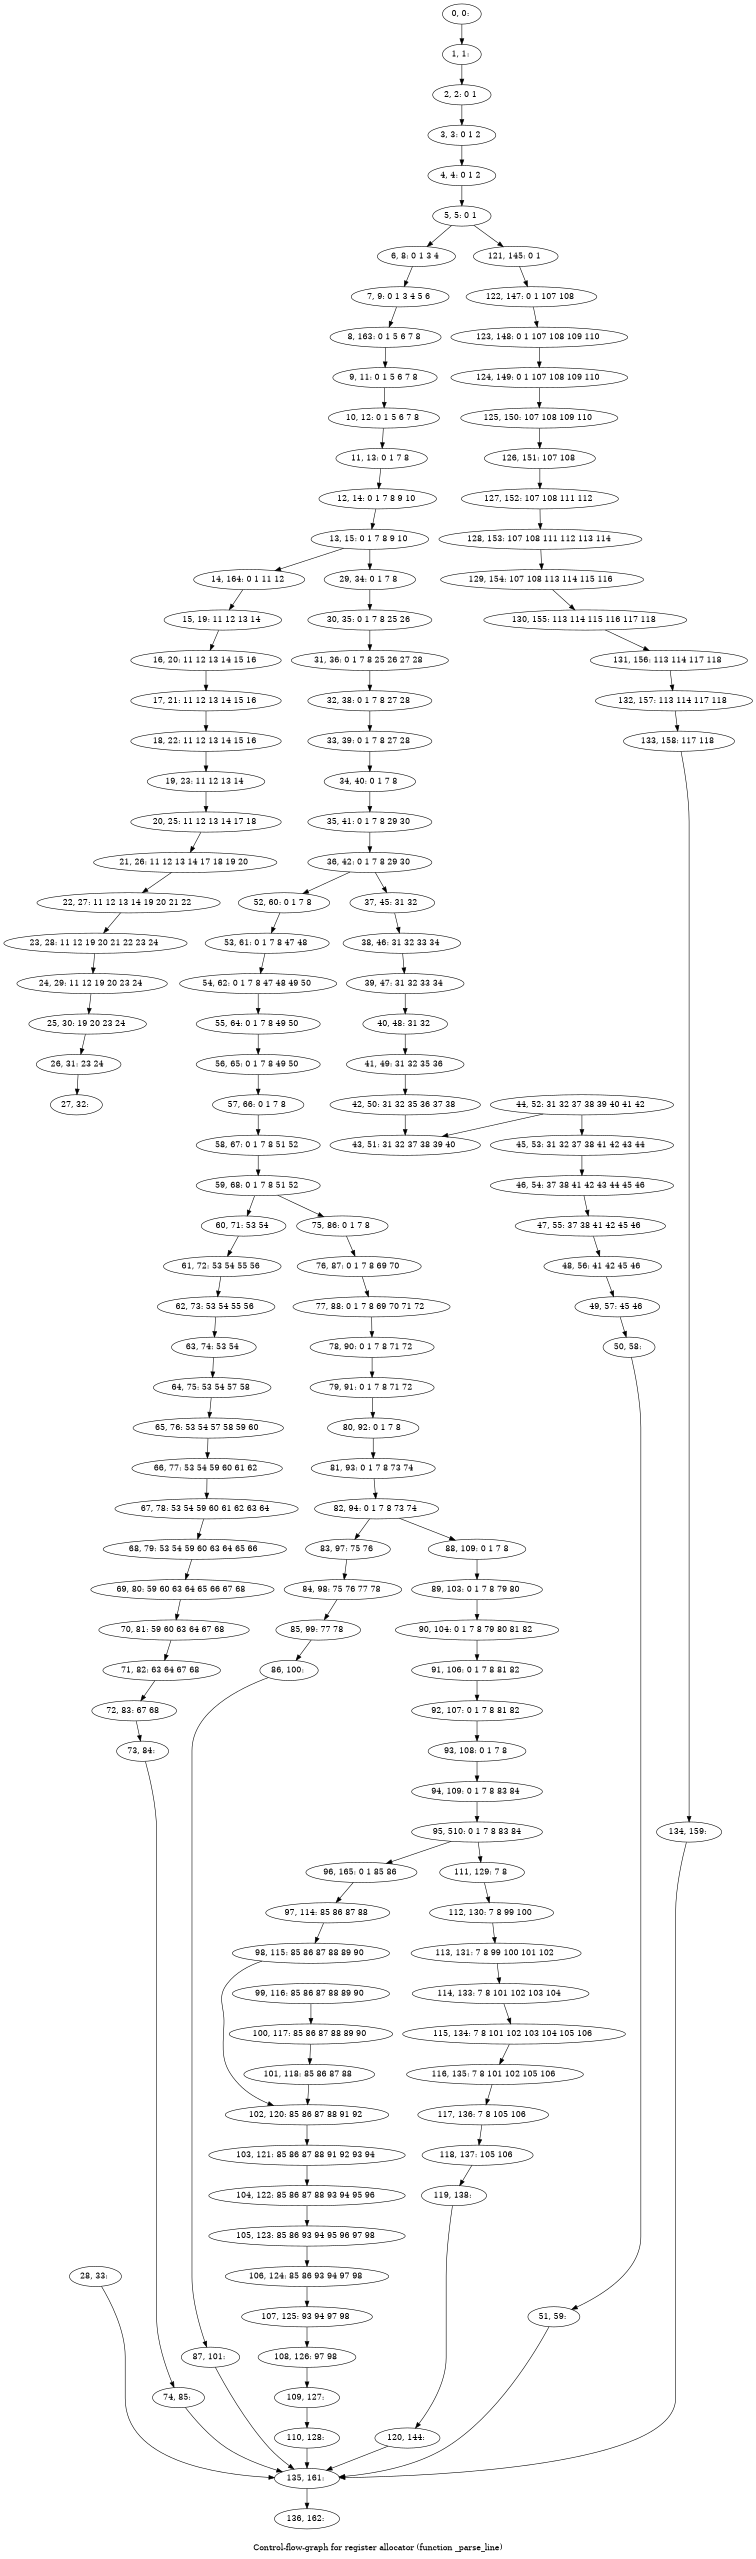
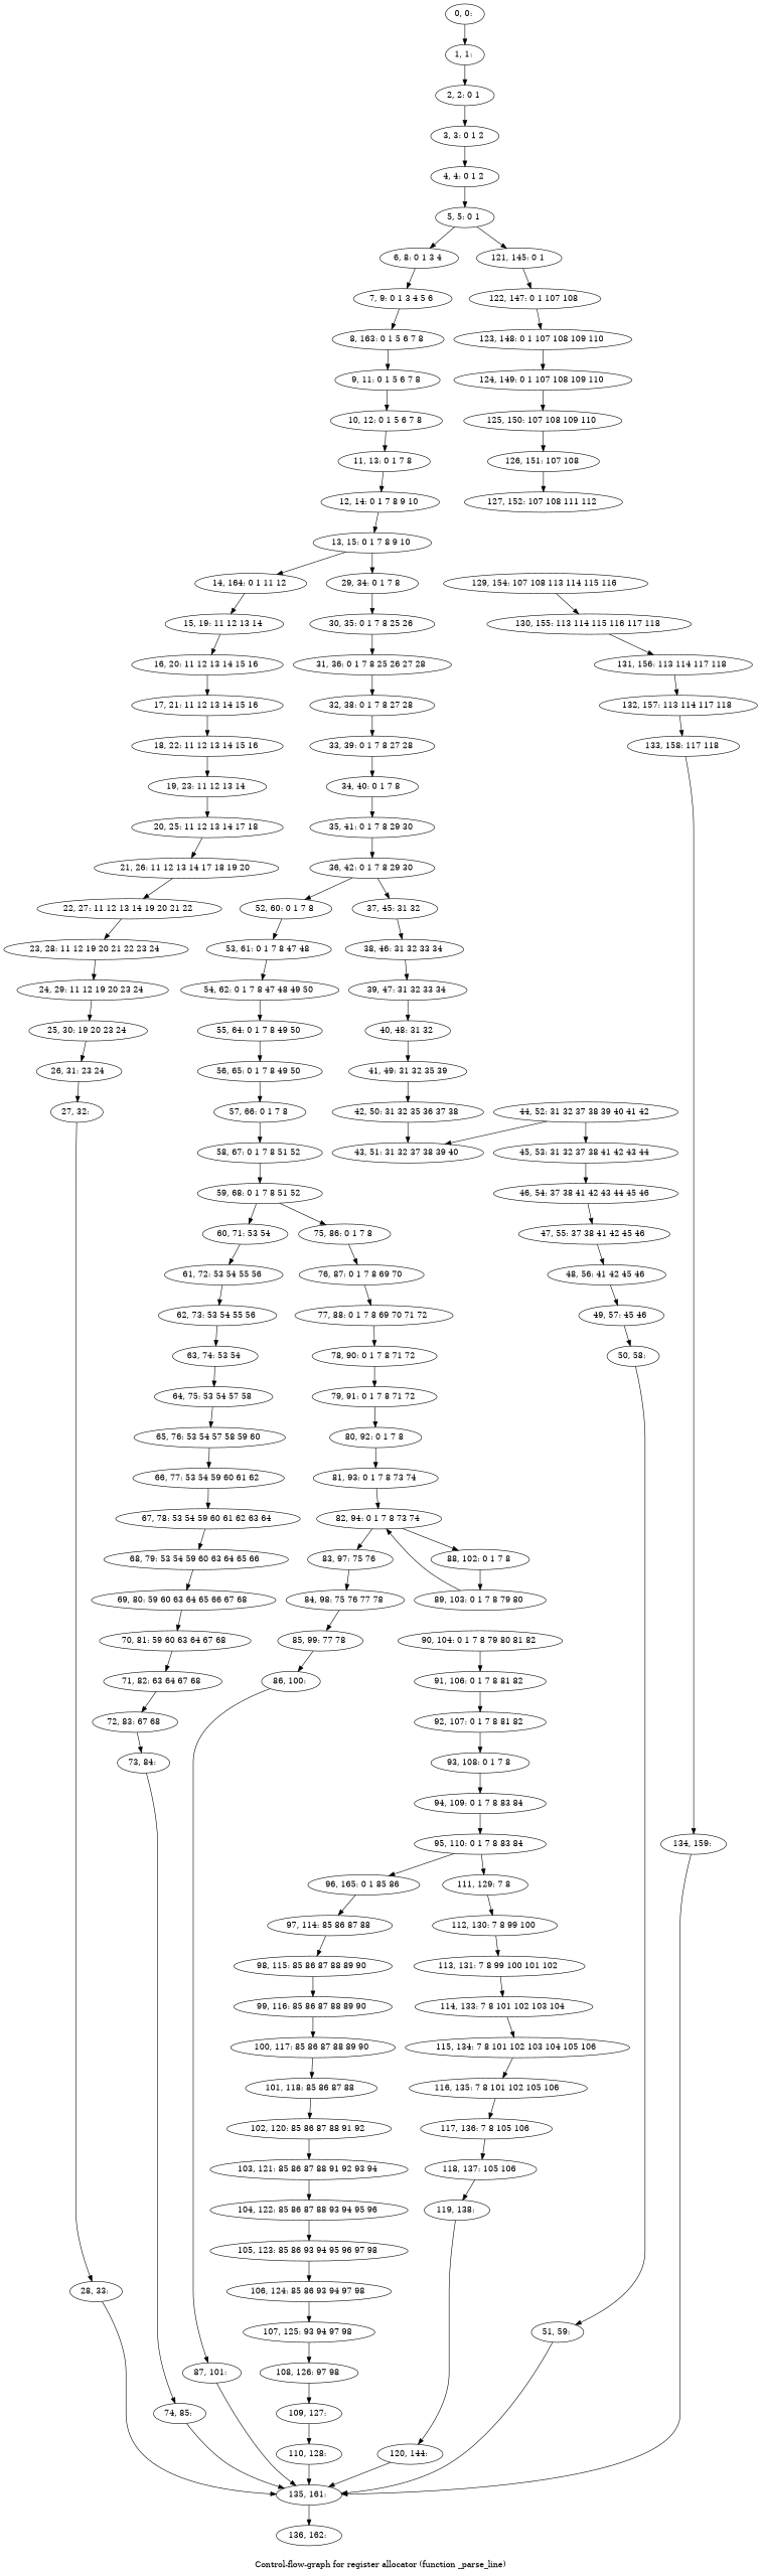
  digraph {
    label="Control-flow-graph for register allocator (function _parse_line)"
    n1 [label="0, 0: "]
    n2 [label="1, 1: "]
    n3 [label="2, 2: 0 1 "]
    n4 [label="3, 3: 0 1 2 "]
    n5 [label="4, 4: 0 1 2 "]
    n6 [label="5, 5: 0 1 "]
    n7 [label="6, 8: 0 1 3 4 "]
    n8 [label="121, 145: 0 1 "]
    n9 [label="7, 9: 0 1 3 4 5 6 "]
    n10 [label="122, 147: 0 1 107 108 "]
    n11 [label="8, 163: 0 1 5 6 7 8 "]
    n12 [label="9, 11: 0 1 5 6 7 8 "]
    n13 [label="10, 12: 0 1 5 6 7 8 "]
    n14 [label="11, 13: 0 1 7 8 "]
    n15 [label="12, 14: 0 1 7 8 9 10 "]
    n16 [label="13, 15: 0 1 7 8 9 10 "]
    n17 [label="14, 164: 0 1 11 12 "]
    n18 [label="29, 34: 0 1 7 8 "]
    n19 [label="15, 19: 11 12 13 14 "]
    n20 [label="30, 35: 0 1 7 8 25 26 "]
    n21 [label="16, 20: 11 12 13 14 15 16 "]
    n22 [label="17, 21: 11 12 13 14 15 16 "]
    n23 [label="18, 22: 11 12 13 14 15 16 "]
    n24 [label="19, 23: 11 12 13 14 "]
    n25 [label="20, 25: 11 12 13 14 17 18 "]
    n26 [label="21, 26: 11 12 13 14 17 18 19 20 "]
    n27 [label="22, 27: 11 12 13 14 19 20 21 22 "]
    n28 [label="23, 28: 11 12 19 20 21 22 23 24 "]
    n29 [label="24, 29: 11 12 19 20 23 24 "]
    n30 [label="25, 30: 19 20 23 24 "]
    n31 [label="26, 31: 23 24 "]
    n32 [label="27, 32: "]
    n33 [label="28, 33: "]
    n34 [label="135, 161: "]
    n35 [label="136, 162: "]
    n36 [label="31, 36: 0 1 7 8 25 26 27 28 "]
    n37 [label="32, 38: 0 1 7 8 27 28 "]
    n38 [label="33, 39: 0 1 7 8 27 28 "]
    n39 [label="34, 40: 0 1 7 8 "]
    n40 [label="35, 41: 0 1 7 8 29 30 "]
    n41 [label="36, 42: 0 1 7 8 29 30 "]
    n42 [label="37, 45: 31 32 "]
    n43 [label="52, 60: 0 1 7 8 "]
    n44 [label="38, 46: 31 32 33 34 "]
    n45 [label="53, 61: 0 1 7 8 47 48 "]
    n46 [label="39, 47: 31 32 33 34 "]
    n47 [label="40, 48: 31 32 "]
-   n48 [label="41, 49: 31 32 35 36 "]
+   n48 [label="41, 49: 31 32 35 39"]
    n49 [label="42, 50: 31 32 35 36 37 38 "]
    n50 [label="43, 51: 31 32 37 38 39 40 "]
    n51 [label="44, 52: 31 32 37 38 39 40 41 42 "]
    n52 [label="45, 53: 31 32 37 38 41 42 43 44 "]
    n53 [label="46, 54: 37 38 41 42 43 44 45 46 "]
    n54 [label="47, 55: 37 38 41 42 45 46 "]
    n55 [label="48, 56: 41 42 45 46 "]
    n56 [label="49, 57: 45 46 "]
    n57 [label="50, 58: "]
    n58 [label="51, 59: "]
    n59 [label="54, 62: 0 1 7 8 47 48 49 50 "]
    n60 [label="55, 64: 0 1 7 8 49 50 "]
    n61 [label="56, 65: 0 1 7 8 49 50 "]
    n62 [label="57, 66: 0 1 7 8 "]
    n63 [label="58, 67: 0 1 7 8 51 52 "]
    n64 [label="59, 68: 0 1 7 8 51 52 "]
    n65 [label="60, 71: 53 54 "]
    n66 [label="75, 86: 0 1 7 8 "]
    n67 [label="61, 72: 53 54 55 56 "]
    n68 [label="76, 87: 0 1 7 8 69 70 "]
    n69 [label="62, 73: 53 54 55 56 "]
    n70 [label="63, 74: 53 54 "]
    n71 [label="64, 75: 53 54 57 58 "]
    n72 [label="65, 76: 53 54 57 58 59 60 "]
    n73 [label="66, 77: 53 54 59 60 61 62 "]
    n74 [label="67, 78: 53 54 59 60 61 62 63 64 "]
    n75 [label="68, 79: 53 54 59 60 63 64 65 66 "]
    n76 [label="69, 80: 59 60 63 64 65 66 67 68 "]
    n77 [label="70, 81: 59 60 63 64 67 68 "]
    n78 [label="71, 82: 63 64 67 68 "]
    n79 [label="72, 83: 67 68 "]
    n80 [label="73, 84: "]
    n81 [label="74, 85: "]
    n82 [label="77, 88: 0 1 7 8 69 70 71 72 "]
    n83 [label="78, 90: 0 1 7 8 71 72 "]
    n84 [label="79, 91: 0 1 7 8 71 72 "]
    n85 [label="80, 92: 0 1 7 8 "]
    n86 [label="81, 93: 0 1 7 8 73 74 "]
    n87 [label="82, 94: 0 1 7 8 73 74 "]
    n88 [label="83, 97: 75 76 "]
-   n89 [label="88, 109: 0 1 7 8"]
+   n89 [label="88, 102: 0 1 7 8 "]
    n90 [label="84, 98: 75 76 77 78 "]
    n91 [label="89, 103: 0 1 7 8 79 80 "]
    n92 [label="85, 99: 77 78 "]
    n93 [label="86, 100: "]
    n94 [label="87, 101: "]
    n95 [label="90, 104: 0 1 7 8 79 80 81 82 "]
    n96 [label="91, 106: 0 1 7 8 81 82 "]
    n97 [label="92, 107: 0 1 7 8 81 82 "]
    n98 [label="93, 108: 0 1 7 8 "]
    n99 [label="94, 109: 0 1 7 8 83 84 "]
-   n100 [label="95, 510: 0 1 7 8 83 84"]
+   n100 [label="95, 110: 0 1 7 8 83 84 "]
    n101 [label="96, 165: 0 1 85 86 "]
    n102 [label="111, 129: 7 8 "]
    n103 [label="97, 114: 85 86 87 88 "]
    n104 [label="112, 130: 7 8 99 100 "]
    n105 [label="98, 115: 85 86 87 88 89 90 "]
    n106 [label="99, 116: 85 86 87 88 89 90 "]
    n107 [label="100, 117: 85 86 87 88 89 90 "]
    n108 [label="101, 118: 85 86 87 88 "]
    n109 [label="102, 120: 85 86 87 88 91 92 "]
    n110 [label="103, 121: 85 86 87 88 91 92 93 94 "]
    n111 [label="104, 122: 85 86 87 88 93 94 95 96 "]
    n112 [label="105, 123: 85 86 93 94 95 96 97 98 "]
    n113 [label="106, 124: 85 86 93 94 97 98 "]
    n114 [label="107, 125: 93 94 97 98 "]
    n115 [label="108, 126: 97 98 "]
    n116 [label="109, 127: "]
    n117 [label="110, 128: "]
    n118 [label="113, 131: 7 8 99 100 101 102 "]
    n119 [label="114, 133: 7 8 101 102 103 104 "]
    n120 [label="115, 134: 7 8 101 102 103 104 105 106 "]
    n121 [label="116, 135: 7 8 101 102 105 106 "]
    n122 [label="117, 136: 7 8 105 106 "]
    n123 [label="118, 137: 105 106 "]
    n124 [label="119, 138: "]
    n125 [label="120, 144: "]
    n126 [label="123, 148: 0 1 107 108 109 110 "]
    n127 [label="124, 149: 0 1 107 108 109 110 "]
    n128 [label="125, 150: 107 108 109 110 "]
    n129 [label="126, 151: 107 108 "]
    n130 [label="127, 152: 107 108 111 112 "]
-   n131 [label="128, 153: 107 108 111 112 113 114 "]
    n132 [label="129, 154: 107 108 113 114 115 116 "]
    n133 [label="130, 155: 113 114 115 116 117 118 "]
    n134 [label="131, 156: 113 114 117 118 "]
    n135 [label="132, 157: 113 114 117 118 "]
    n136 [label="133, 158: 117 118 "]
    n137 [label="134, 159: "]
    n1 -> n2
    n2 -> n3
    n3 -> n4
    n4 -> n5
    n5 -> n6
    n6 -> n7
    n6 -> n8
    n7 -> n9
    n8 -> n10
    n9 -> n11
    n10 -> n126
    n11 -> n12
    n12 -> n13
    n13 -> n14
    n14 -> n15
    n15 -> n16
    n16 -> n17
    n16 -> n18
    n17 -> n19
    n18 -> n20
    n19 -> n21
    n20 -> n36
    n21 -> n22
    n22 -> n23
    n23 -> n24
    n24 -> n25
    n25 -> n26
    n26 -> n27
    n27 -> n28
    n28 -> n29
    n29 -> n30
    n30 -> n31
    n31 -> n32
+   n32 -> n33
    n33 -> n34
    n34 -> n35
    n36 -> n37
    n37 -> n38
    n38 -> n39
    n39 -> n40
    n40 -> n41
    n41 -> n42
    n41 -> n43
    n42 -> n44
    n43 -> n45
    n44 -> n46
    n45 -> n59
    n46 -> n47
    n47 -> n48
    n48 -> n49
    n49 -> n50
    n51 -> n50
    n51 -> n52
    n52 -> n53
    n53 -> n54
    n54 -> n55
    n55 -> n56
    n56 -> n57
    n57 -> n58
    n58 -> n34
    n59 -> n60
    n60 -> n61
    n61 -> n62
    n62 -> n63
    n63 -> n64
    n64 -> n65
    n64 -> n66
    n65 -> n67
    n66 -> n68
    n67 -> n69
    n68 -> n82
    n69 -> n70
    n70 -> n71
    n71 -> n72
    n72 -> n73
    n73 -> n74
    n74 -> n75
    n75 -> n76
    n76 -> n77
    n77 -> n78
    n78 -> n79
    n79 -> n80
    n80 -> n81
    n81 -> n34
    n82 -> n83
    n83 -> n84
    n84 -> n85
    n85 -> n86
    n86 -> n87
    n87 -> n88
    n87 -> n89
    n88 -> n90
    n89 -> n91
    n90 -> n92
-   n91 -> n95
+   n91 -> n87
    n92 -> n93
    n93 -> n94
    n94 -> n34
    n95 -> n96
    n96 -> n97
    n97 -> n98
    n98 -> n99
    n99 -> n100
    n100 -> n101
    n100 -> n102
    n101 -> n103
    n102 -> n104
    n103 -> n105
    n104 -> n118
-   n105 -> n109
+   n105 -> n106
    n106 -> n107
    n107 -> n108
    n108 -> n109
    n109 -> n110
    n110 -> n111
    n111 -> n112
    n112 -> n113
    n113 -> n114
    n114 -> n115
    n115 -> n116
    n116 -> n117
    n117 -> n34
    n118 -> n119
    n119 -> n120
    n120 -> n121
    n121 -> n122
    n122 -> n123
    n123 -> n124
    n124 -> n125
    n125 -> n34
    n126 -> n127
    n127 -> n128
    n128 -> n129
    n129 -> n130
-   n130 -> n131
-   n131 -> n132
    n132 -> n133
    n133 -> n134
    n134 -> n135
    n135 -> n136
    n136 -> n137
    n137 -> n34
  }
